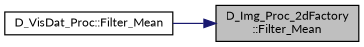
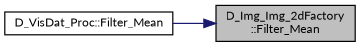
  digraph {
    rankdir=RL
    fontname=Lato
    node [color=black fontname=Lato fontsize=10 shape=record style=filled]
-   n1 [fillcolor=grey75 fontcolor=black height=0.2 label="D_Img_Proc_2dFactory\l::Filter_Mean" width=0.4]
+   n1 [fillcolor=grey75 fontcolor=black height=0.2 label="D_Img_Img_2dFactory\l::Filter_Mean" width=0.4]
    n2 [fillcolor=white height=0.2 label="D_VisDat_Proc::Filter_Mean" width=0.4]
    n1 -> n2 [color=midnightblue dir=back fontname=Lato fontsize=10 labelfontname=Helvetica labelfontsize=10 style=solid]
  }
